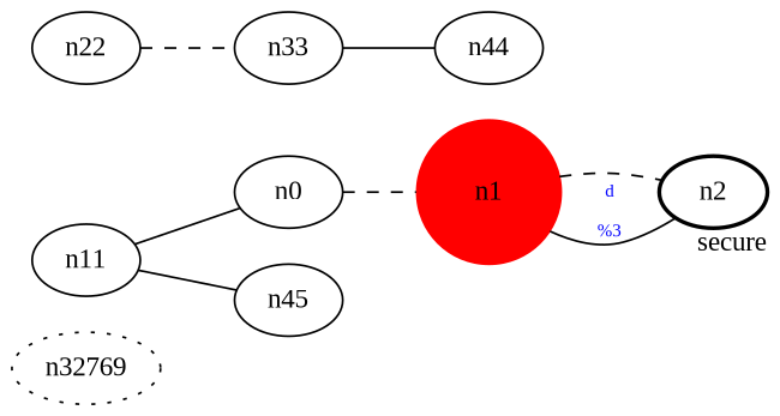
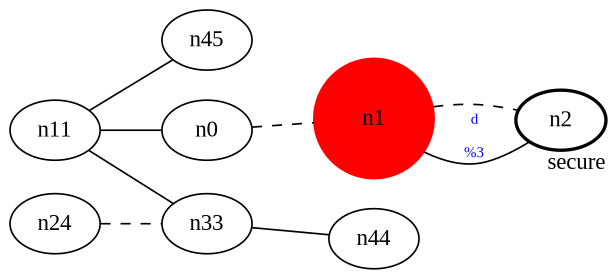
  graph {
    fontcolor=blue
    fontname="Liberation Serif"
    rankdir=LR
    node [fontname="Liberation Serif"]
    edge [fontname="Liberation Serif"]
-   n32769 [fillcolor="#123456" style=dotted]
    n1 [color=red height=1 style=filled width=1]
    n2 [style=bold xlabel=secure]
    n0
    n11
    n33
    n45
-   n22
+   n22 [label=n24]
    n44
    n1 -- n2 [style=dashed]
    n1 -- n2 [fontcolor=blue fontsize=9 label="d\n\l\G"]
    n0 -- n1 [style=dashed]
    n11 -- n0
+   n11 -- n33
    n11 -- n45
    n33 -- n44
    n22 -- n33 [style=dashed]
  }
